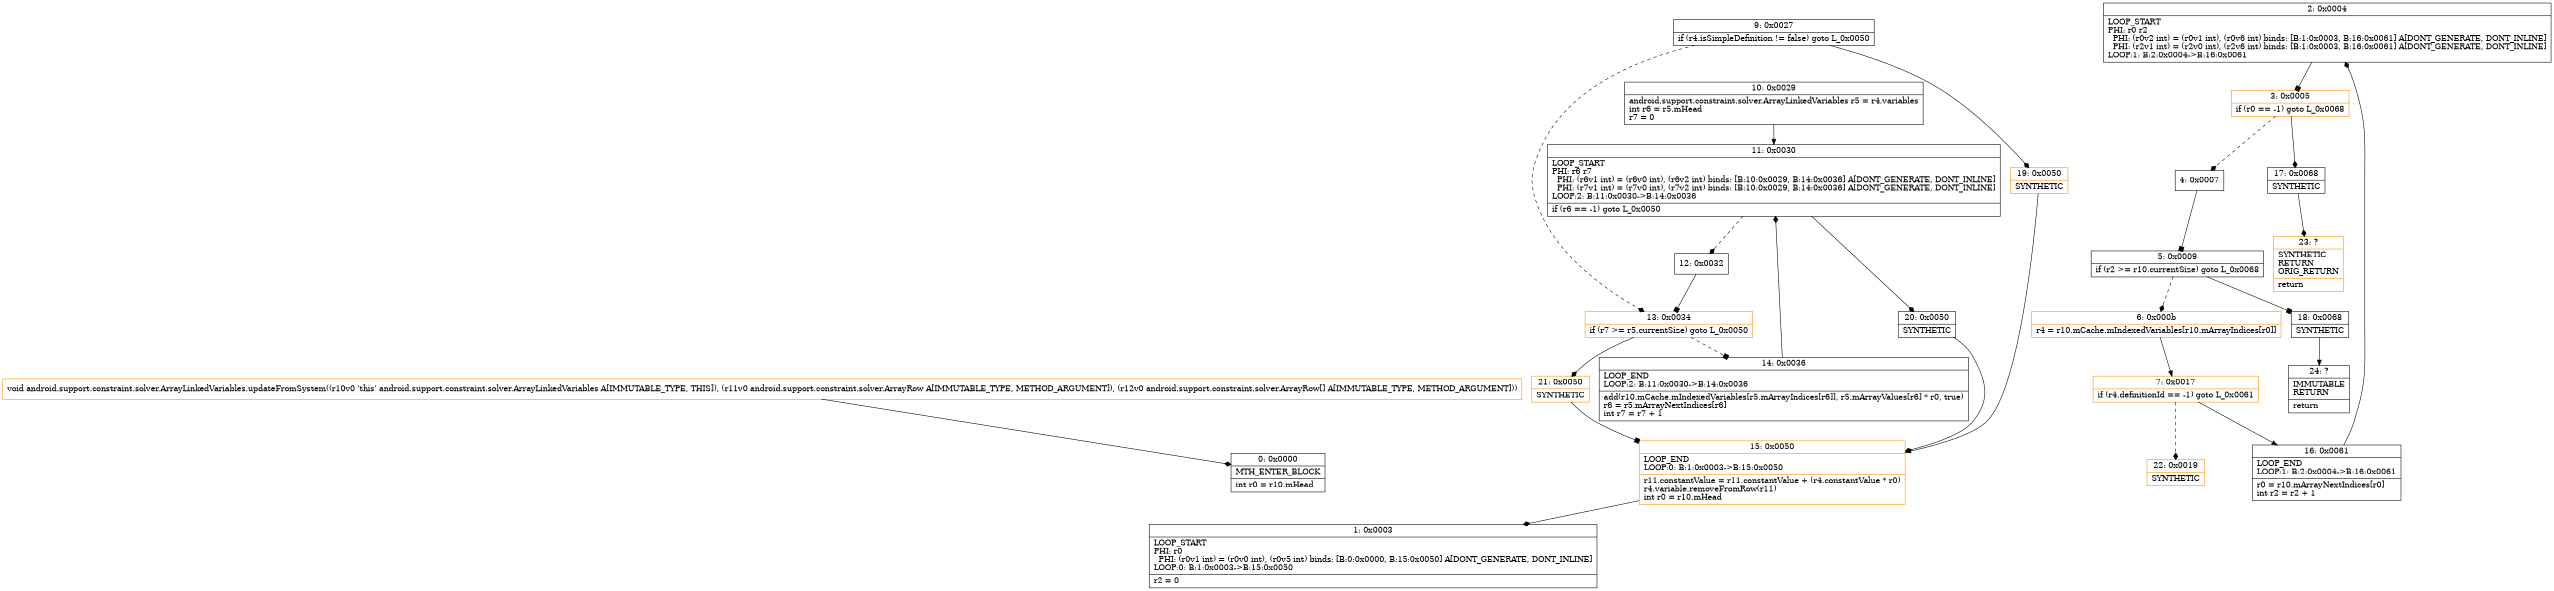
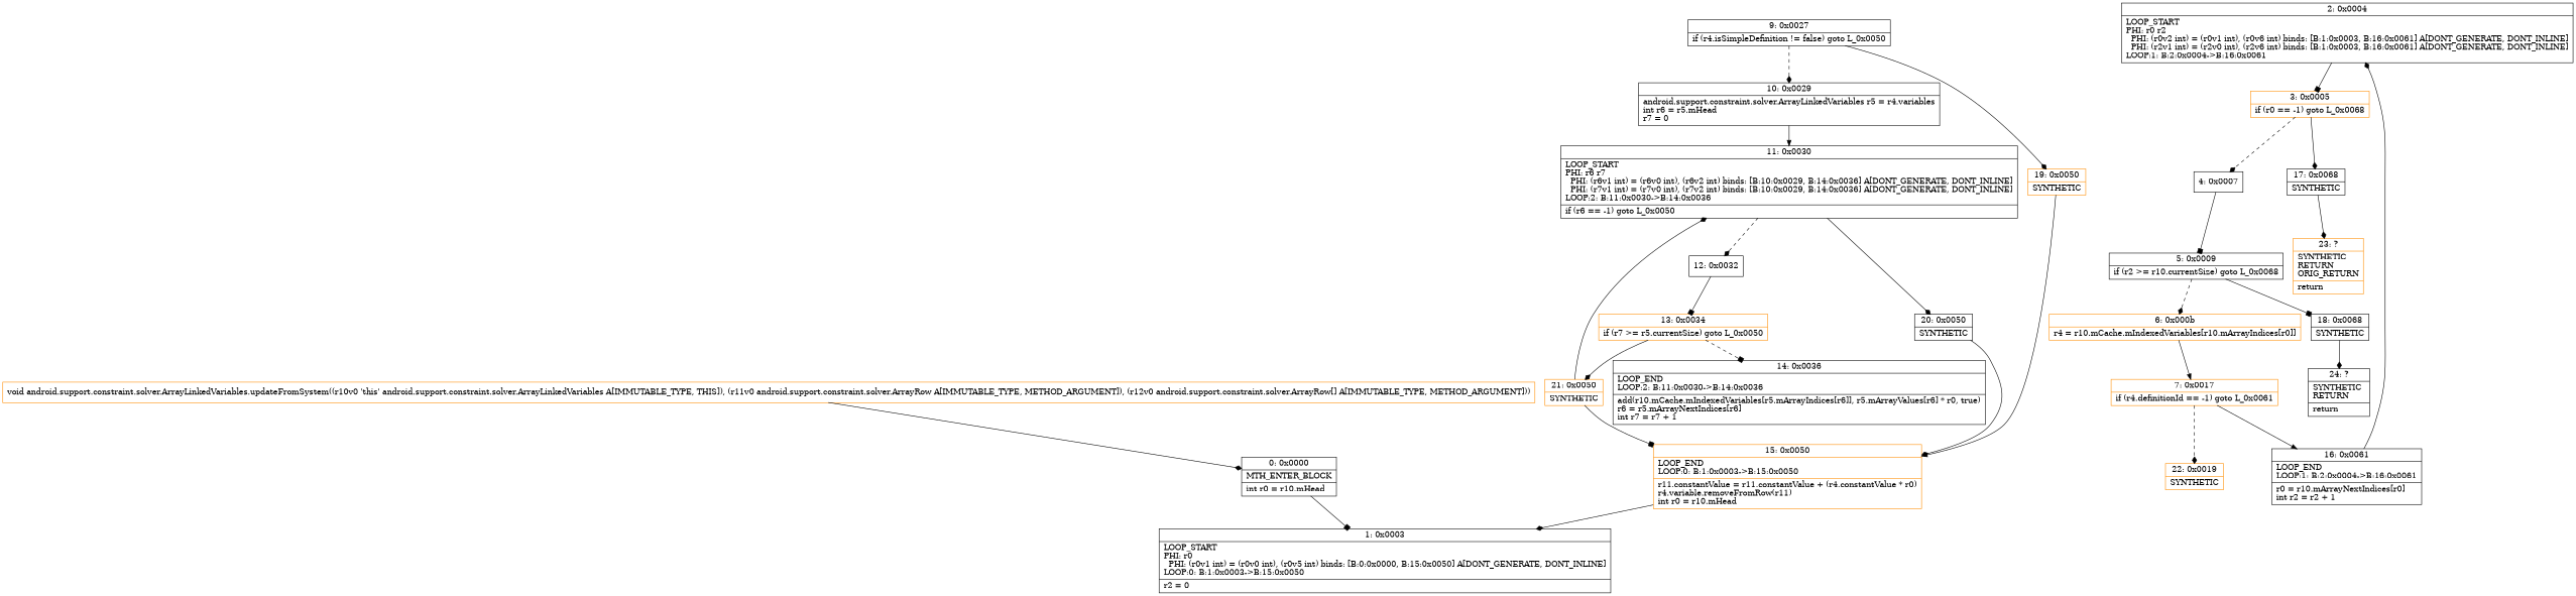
  digraph {
    node [color=black shape=record]
    edge [arrowhead=diamond]
    n1 [label="{0\:\ 0x0000|MTH_ENTER_BLOCK\l|int r0 = r10.mHead\l}"]
    n2 [label="{1\:\ 0x0003|LOOP_START\lPHI: r0 \l  PHI: (r0v1 int) = (r0v0 int), (r0v5 int) binds: [B:0:0x0000, B:15:0x0050] A[DONT_GENERATE, DONT_INLINE]\lLOOP:0: B:1:0x0003\-\>B:15:0x0050\l|r2 = 0\l}"]
    n3 [label="{2\:\ 0x0004|LOOP_START\lPHI: r0 r2 \l  PHI: (r0v2 int) = (r0v1 int), (r0v6 int) binds: [B:1:0x0003, B:16:0x0061] A[DONT_GENERATE, DONT_INLINE]\l  PHI: (r2v1 int) = (r2v0 int), (r2v6 int) binds: [B:1:0x0003, B:16:0x0061] A[DONT_GENERATE, DONT_INLINE]\lLOOP:1: B:2:0x0004\-\>B:16:0x0061\l}"]
    n4 [color=darkorange label="{3\:\ 0x0005|if (r0 == \-1) goto L_0x0068\l}"]
    n5 [label="{4\:\ 0x0007}"]
    n6 [label="{17\:\ 0x0068|SYNTHETIC\l}"]
    n7 [label="{5\:\ 0x0009|if (r2 \>= r10.currentSize) goto L_0x0068\l}"]
    n8 [color=darkorange label="{23\:\ ?|SYNTHETIC\lRETURN\lORIG_RETURN\l|return\l}"]
    n9 [color=darkorange label="{6\:\ 0x000b|r4 = r10.mCache.mIndexedVariables[r10.mArrayIndices[r0]]\l}"]
    n10 [label="{18\:\ 0x0068|SYNTHETIC\l}"]
    n11 [color=darkorange label="{7\:\ 0x0017|if (r4.definitionId == \-1) goto L_0x0061\l}"]
-   n12 [label="{24\:\ ?|IMMUTABLE\lRETURN\l|return\l}"]
+   n12 [label="{24\:\ ?|SYNTHETIC\lRETURN\l|return\l}"]
    n13 [label="{16\:\ 0x0061|LOOP_END\lLOOP:1: B:2:0x0004\-\>B:16:0x0061\l|r0 = r10.mArrayNextIndices[r0]\lint r2 = r2 + 1\l}"]
    n14 [color=darkorange label="{22\:\ 0x0019|SYNTHETIC\l}"]
    n15 [label="{9\:\ 0x0027|if (r4.isSimpleDefinition != false) goto L_0x0050\l}"]
    n16 [label="{10\:\ 0x0029|android.support.constraint.solver.ArrayLinkedVariables r5 = r4.variables\lint r6 = r5.mHead\lr7 = 0\l}"]
    n17 [color=darkorange label="{19\:\ 0x0050|SYNTHETIC\l}"]
    n18 [label="{11\:\ 0x0030|LOOP_START\lPHI: r6 r7 \l  PHI: (r6v1 int) = (r6v0 int), (r6v2 int) binds: [B:10:0x0029, B:14:0x0036] A[DONT_GENERATE, DONT_INLINE]\l  PHI: (r7v1 int) = (r7v0 int), (r7v2 int) binds: [B:10:0x0029, B:14:0x0036] A[DONT_GENERATE, DONT_INLINE]\lLOOP:2: B:11:0x0030\-\>B:14:0x0036\l|if (r6 == \-1) goto L_0x0050\l}"]
    n19 [color=darkorange label="{15\:\ 0x0050|LOOP_END\lLOOP:0: B:1:0x0003\-\>B:15:0x0050\l|r11.constantValue = r11.constantValue + (r4.constantValue * r0)\lr4.variable.removeFromRow(r11)\lint r0 = r10.mHead\l}"]
    n20 [label="{12\:\ 0x0032}"]
    n21 [label="{20\:\ 0x0050|SYNTHETIC\l}"]
    n22 [color=darkorange label="{13\:\ 0x0034|if (r7 \>= r5.currentSize) goto L_0x0050\l}"]
    n23 [label="{14\:\ 0x0036|LOOP_END\lLOOP:2: B:11:0x0030\-\>B:14:0x0036\l|add(r10.mCache.mIndexedVariables[r5.mArrayIndices[r6]], r5.mArrayValues[r6] * r0, true)\lr6 = r5.mArrayNextIndices[r6]\lint r7 = r7 + 1\l}"]
    n24 [color=darkorange label="{21\:\ 0x0050|SYNTHETIC\l}"]
    n25 [color=darkorange label="{void android.support.constraint.solver.ArrayLinkedVariables.updateFromSystem((r10v0 'this' android.support.constraint.solver.ArrayLinkedVariables A[IMMUTABLE_TYPE, THIS]), (r11v0 android.support.constraint.solver.ArrayRow A[IMMUTABLE_TYPE, METHOD_ARGUMENT]), (r12v0 android.support.constraint.solver.ArrayRow[] A[IMMUTABLE_TYPE, METHOD_ARGUMENT])) }"]
+   n1 -> n2 [arrowhead=box]
    n3 -> n4 [arrowhead=box]
    n4 -> n5 [style=dashed]
    n4 -> n6
    n5 -> n7 [arrowhead=box]
    n6 -> n8
    n7 -> n9 [style=dashed]
    n7 -> n10 [arrowhead=box]
    n9 -> n11 [arrowhead=normal]
-   n10 -> n12 [arrowhead=normal]
+   n10 -> n12
    n11 -> n13 [arrowhead=normal]
    n11 -> n14 [style=dashed]
    n13 -> n3
-   n15 -> n22 [style=dashed]
+   n15 -> n16 [style=dashed]
    n15 -> n17
    n16 -> n18 [arrowhead=normal]
    n17 -> n19 [arrowhead=normal]
    n18 -> n20 [style=dashed]
    n18 -> n21
    n19 -> n2
    n20 -> n22 [arrowhead=box]
    n21 -> n19
    n22 -> n23 [arrowhead=box style=dashed]
    n22 -> n24
-   n23 -> n18
+   n24 -> n18
    n24 -> n19 [arrowhead=box]
    n25 -> n1
  }
